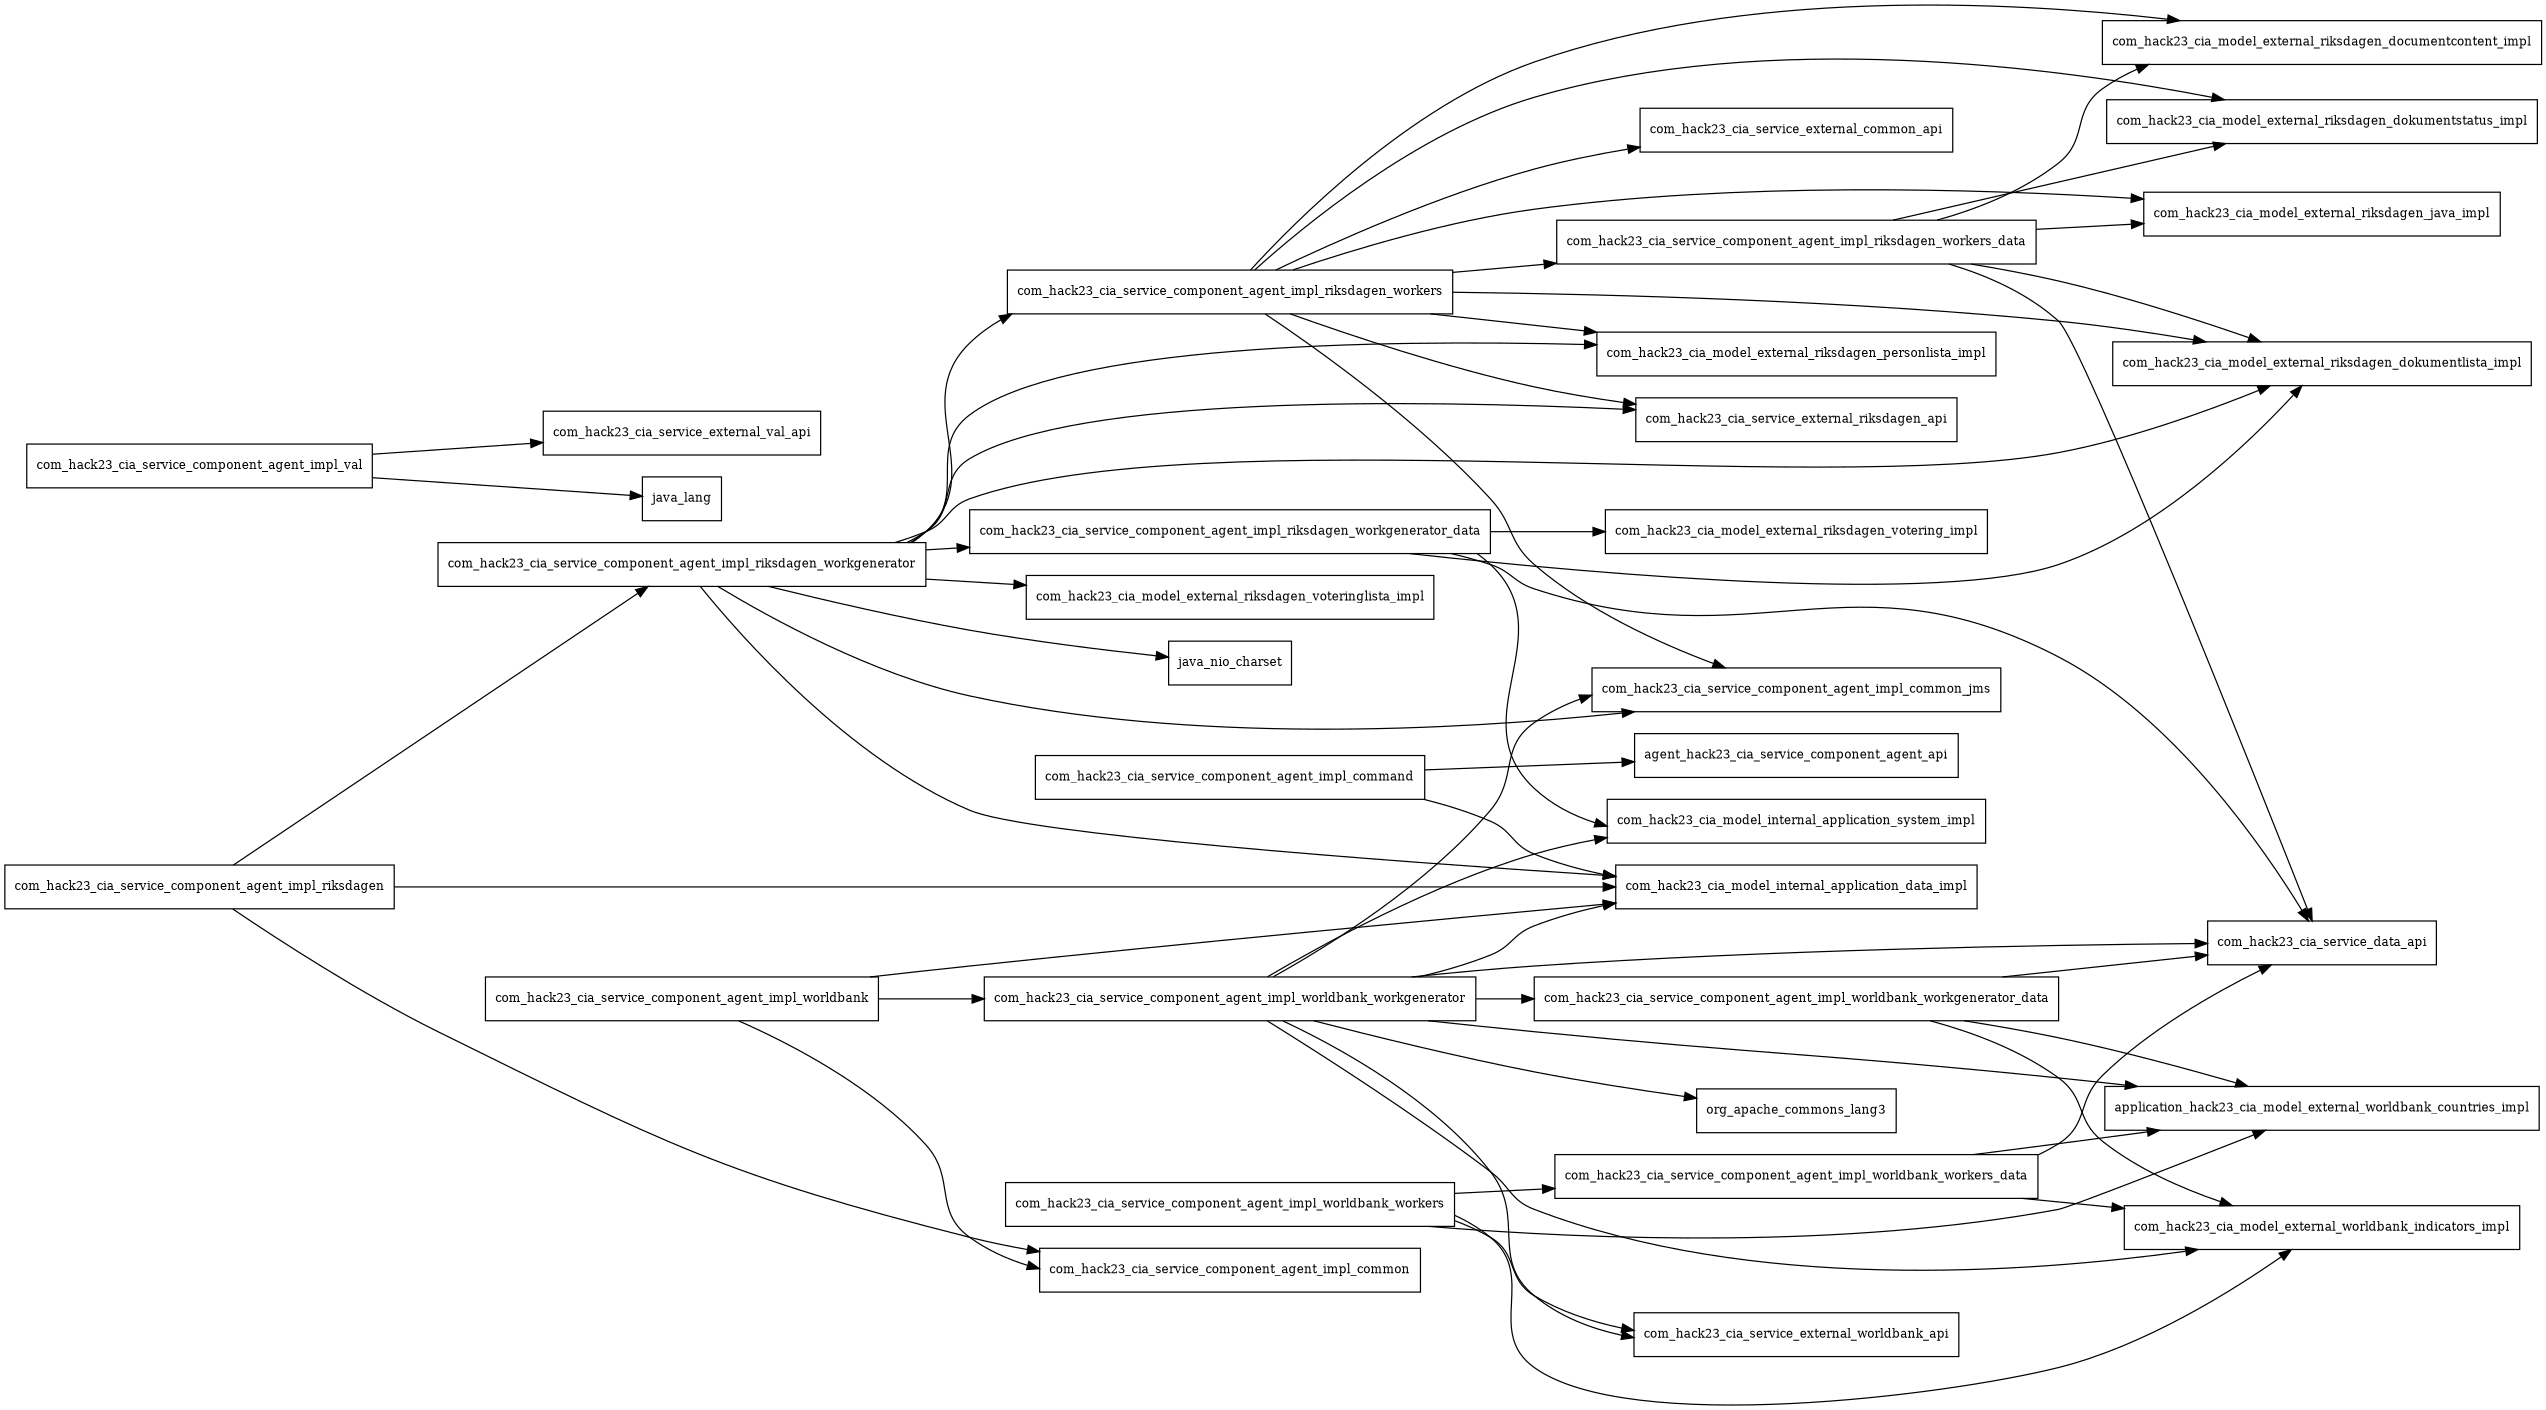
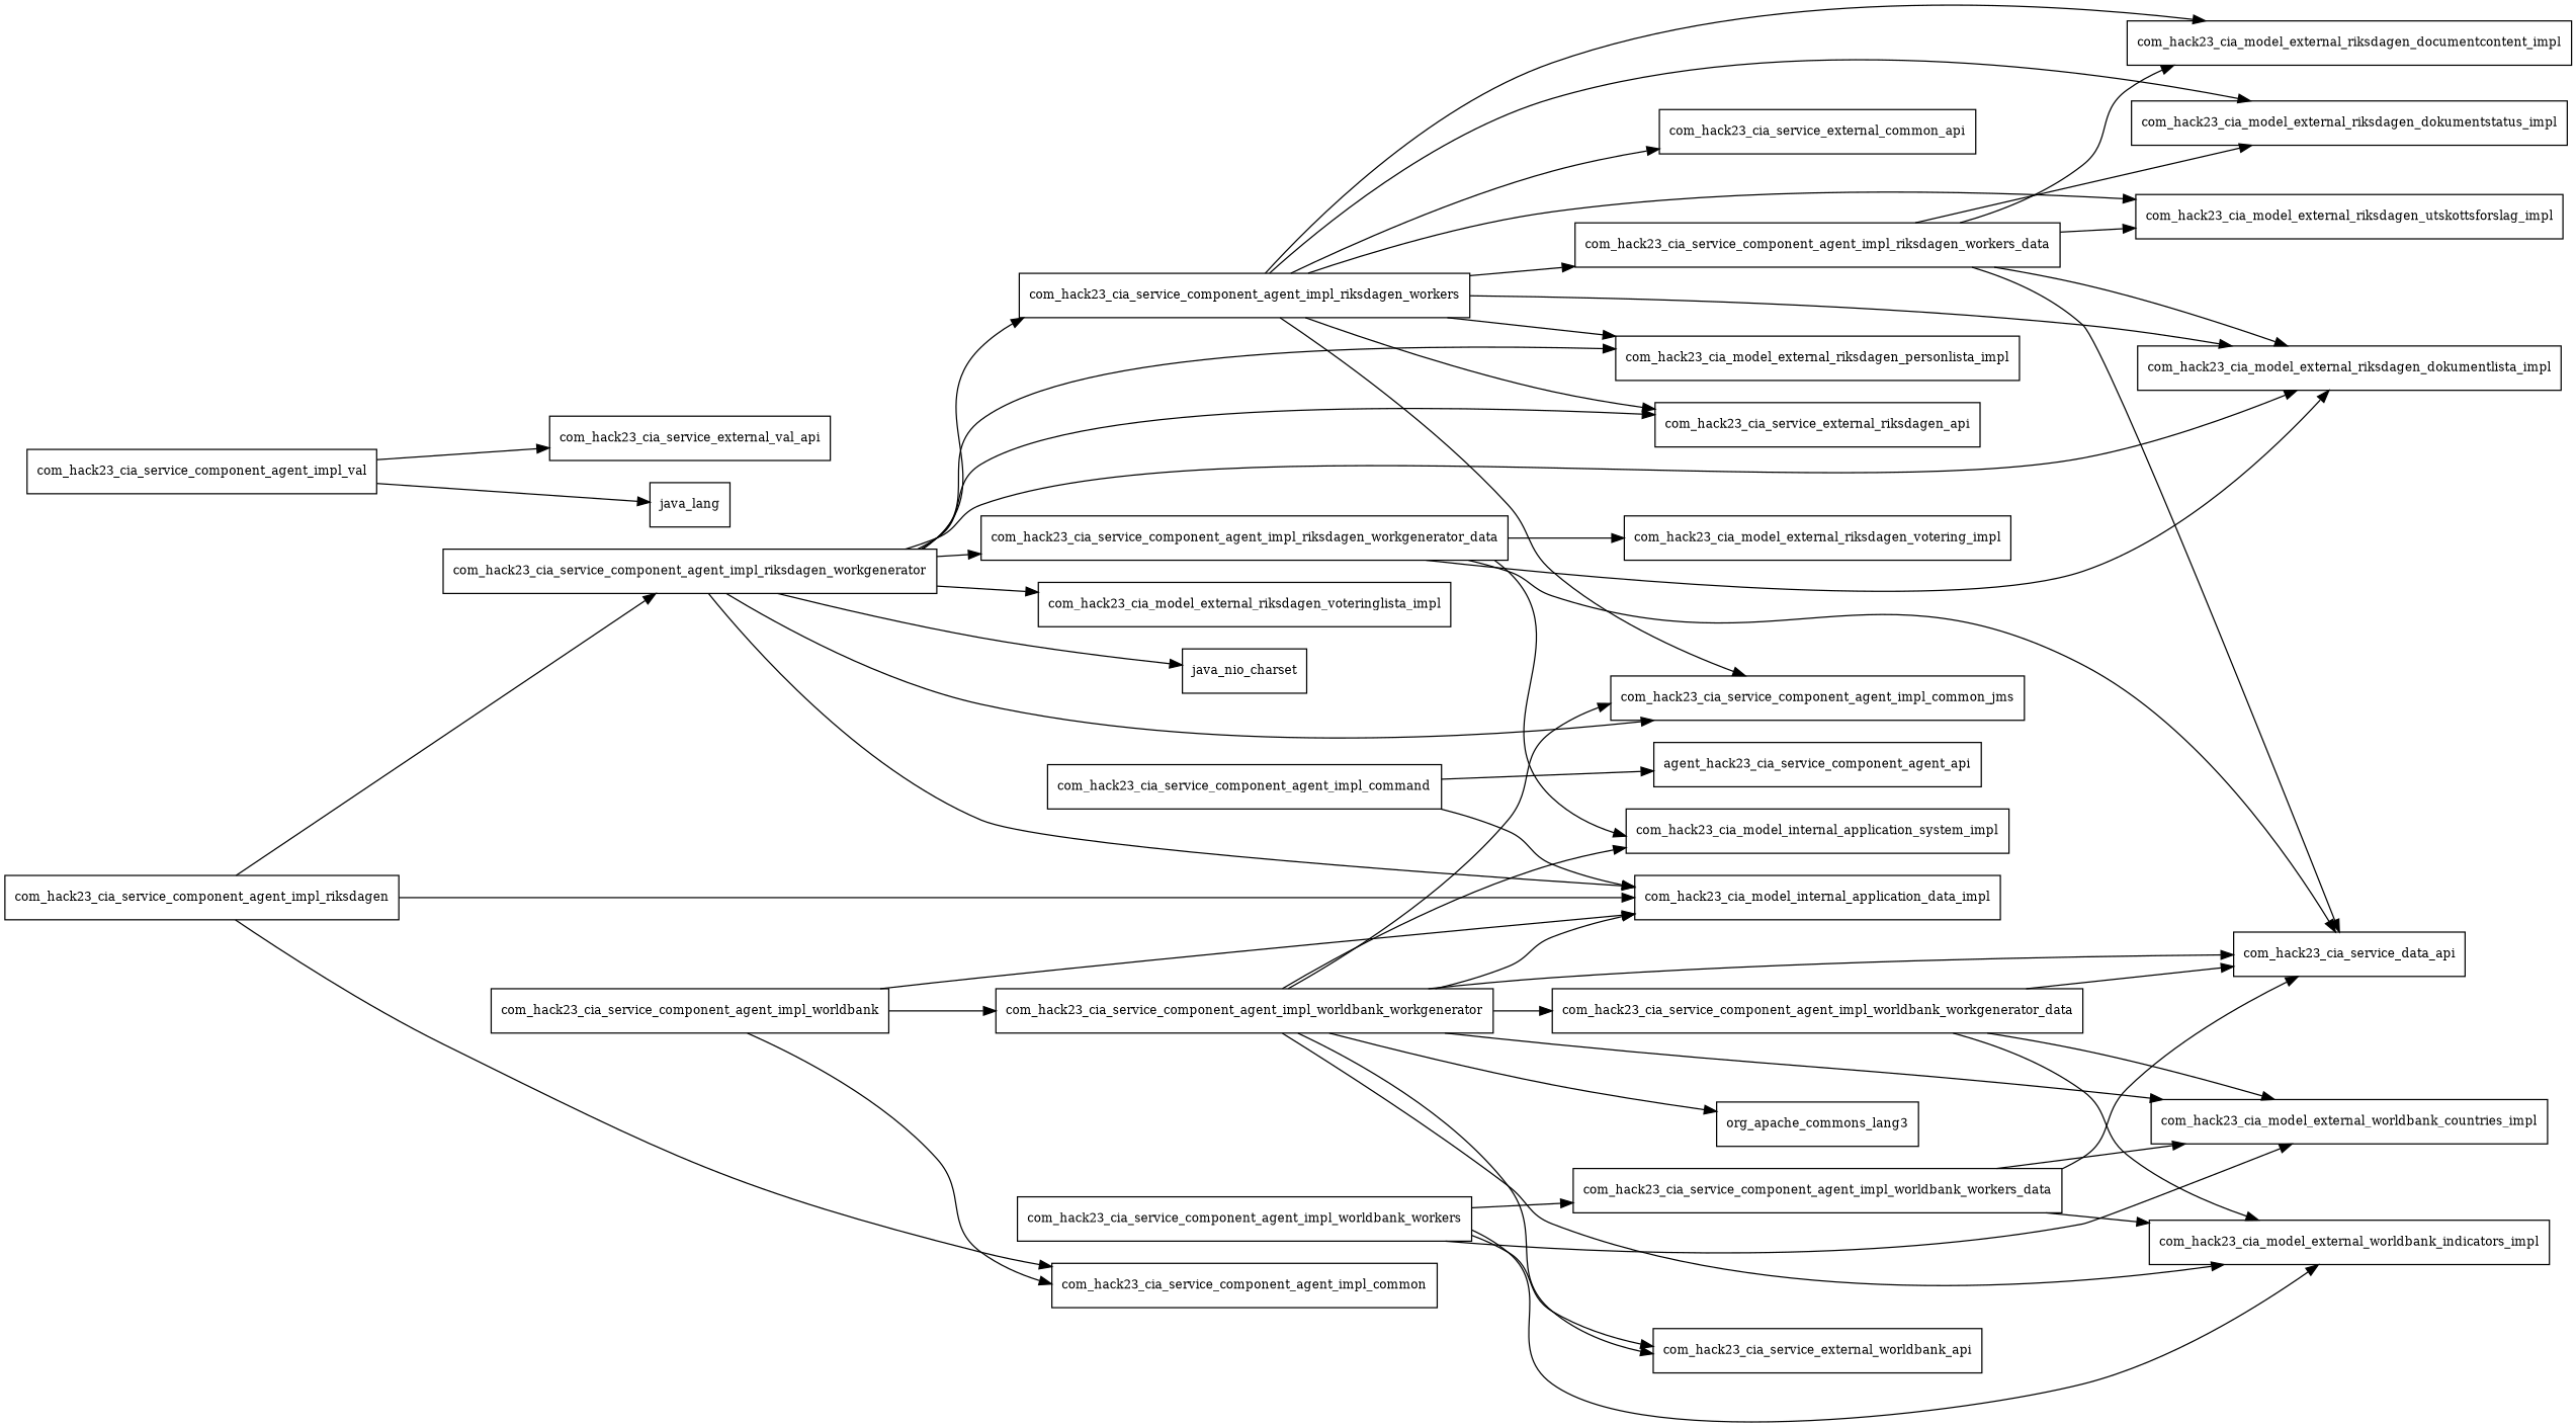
  digraph {
    rankdir=LR
    node [fontsize=10.0 shape=box]
    com_hack23_cia_service_component_agent_impl_command
    com_hack23_cia_model_internal_application_data_impl
    n3 [label=agent_hack23_cia_service_component_agent_api]
    com_hack23_cia_service_component_agent_impl_riksdagen
    com_hack23_cia_service_component_agent_impl_common
    com_hack23_cia_service_component_agent_impl_riksdagen_workgenerator
    com_hack23_cia_service_component_agent_impl_common_jms
    com_hack23_cia_service_component_agent_impl_riksdagen_workers
    com_hack23_cia_model_external_riksdagen_dokumentlista_impl
    com_hack23_cia_model_external_riksdagen_personlista_impl
    com_hack23_cia_service_external_riksdagen_api
    com_hack23_cia_model_external_riksdagen_voteringlista_impl
    com_hack23_cia_service_component_agent_impl_riksdagen_workgenerator_data
    java_nio_charset
    com_hack23_cia_model_external_riksdagen_documentcontent_impl
    com_hack23_cia_model_external_riksdagen_dokumentstatus_impl
-   com_hack23_cia_model_external_riksdagen_utskottsforslag_impl [label=com_hack23_cia_model_external_riksdagen_java_impl]
+   com_hack23_cia_model_external_riksdagen_utskottsforslag_impl
    com_hack23_cia_service_component_agent_impl_riksdagen_workers_data
    com_hack23_cia_service_external_common_api
    com_hack23_cia_service_data_api
    com_hack23_cia_model_external_riksdagen_votering_impl
    com_hack23_cia_model_internal_application_system_impl
    com_hack23_cia_service_component_agent_impl_val
    com_hack23_cia_service_external_val_api
    java_lang
    com_hack23_cia_service_component_agent_impl_worldbank
    com_hack23_cia_service_component_agent_impl_worldbank_workgenerator
-   com_hack23_cia_model_external_worldbank_countries_impl [label=application_hack23_cia_model_external_worldbank_countries_impl]
+   com_hack23_cia_model_external_worldbank_countries_impl
    com_hack23_cia_model_external_worldbank_indicators_impl
    com_hack23_cia_service_external_worldbank_api
    com_hack23_cia_service_component_agent_impl_worldbank_workgenerator_data
    org_apache_commons_lang3
    com_hack23_cia_service_component_agent_impl_worldbank_workers
    com_hack23_cia_service_component_agent_impl_worldbank_workers_data
    com_hack23_cia_service_component_agent_impl_command -> com_hack23_cia_model_internal_application_data_impl
    com_hack23_cia_service_component_agent_impl_command -> n3
    com_hack23_cia_service_component_agent_impl_riksdagen -> com_hack23_cia_model_internal_application_data_impl
    com_hack23_cia_service_component_agent_impl_riksdagen -> com_hack23_cia_service_component_agent_impl_common
    com_hack23_cia_service_component_agent_impl_riksdagen -> com_hack23_cia_service_component_agent_impl_riksdagen_workgenerator
    com_hack23_cia_service_component_agent_impl_riksdagen_workgenerator -> com_hack23_cia_model_internal_application_data_impl
    com_hack23_cia_service_component_agent_impl_riksdagen_workgenerator -> com_hack23_cia_service_component_agent_impl_common_jms
    com_hack23_cia_service_component_agent_impl_riksdagen_workgenerator -> com_hack23_cia_service_component_agent_impl_riksdagen_workers
    com_hack23_cia_service_component_agent_impl_riksdagen_workgenerator -> com_hack23_cia_model_external_riksdagen_dokumentlista_impl
    com_hack23_cia_service_component_agent_impl_riksdagen_workgenerator -> com_hack23_cia_model_external_riksdagen_personlista_impl
    com_hack23_cia_service_component_agent_impl_riksdagen_workgenerator -> com_hack23_cia_service_external_riksdagen_api
    com_hack23_cia_service_component_agent_impl_riksdagen_workgenerator -> com_hack23_cia_model_external_riksdagen_voteringlista_impl
    com_hack23_cia_service_component_agent_impl_riksdagen_workgenerator -> com_hack23_cia_service_component_agent_impl_riksdagen_workgenerator_data
    com_hack23_cia_service_component_agent_impl_riksdagen_workgenerator -> java_nio_charset
    com_hack23_cia_service_component_agent_impl_riksdagen_workers -> com_hack23_cia_service_component_agent_impl_common_jms
    com_hack23_cia_service_component_agent_impl_riksdagen_workers -> com_hack23_cia_model_external_riksdagen_dokumentlista_impl
    com_hack23_cia_service_component_agent_impl_riksdagen_workers -> com_hack23_cia_model_external_riksdagen_personlista_impl
    com_hack23_cia_service_component_agent_impl_riksdagen_workers -> com_hack23_cia_service_external_riksdagen_api
    com_hack23_cia_service_component_agent_impl_riksdagen_workers -> com_hack23_cia_model_external_riksdagen_documentcontent_impl
    com_hack23_cia_service_component_agent_impl_riksdagen_workers -> com_hack23_cia_model_external_riksdagen_dokumentstatus_impl
    com_hack23_cia_service_component_agent_impl_riksdagen_workers -> com_hack23_cia_model_external_riksdagen_utskottsforslag_impl
    com_hack23_cia_service_component_agent_impl_riksdagen_workers -> com_hack23_cia_service_component_agent_impl_riksdagen_workers_data
    com_hack23_cia_service_component_agent_impl_riksdagen_workers -> com_hack23_cia_service_external_common_api
    com_hack23_cia_service_component_agent_impl_riksdagen_workgenerator_data -> com_hack23_cia_model_external_riksdagen_dokumentlista_impl
    com_hack23_cia_service_component_agent_impl_riksdagen_workgenerator_data -> com_hack23_cia_service_data_api
    com_hack23_cia_service_component_agent_impl_riksdagen_workgenerator_data -> com_hack23_cia_model_external_riksdagen_votering_impl
    com_hack23_cia_service_component_agent_impl_riksdagen_workgenerator_data -> com_hack23_cia_model_internal_application_system_impl
    com_hack23_cia_service_component_agent_impl_riksdagen_workers_data -> com_hack23_cia_model_external_riksdagen_dokumentlista_impl
    com_hack23_cia_service_component_agent_impl_riksdagen_workers_data -> com_hack23_cia_model_external_riksdagen_documentcontent_impl
    com_hack23_cia_service_component_agent_impl_riksdagen_workers_data -> com_hack23_cia_model_external_riksdagen_dokumentstatus_impl
    com_hack23_cia_service_component_agent_impl_riksdagen_workers_data -> com_hack23_cia_model_external_riksdagen_utskottsforslag_impl
    com_hack23_cia_service_component_agent_impl_riksdagen_workers_data -> com_hack23_cia_service_data_api
    com_hack23_cia_service_component_agent_impl_val -> com_hack23_cia_service_external_val_api
    com_hack23_cia_service_component_agent_impl_val -> java_lang
    com_hack23_cia_service_component_agent_impl_worldbank -> com_hack23_cia_model_internal_application_data_impl
    com_hack23_cia_service_component_agent_impl_worldbank -> com_hack23_cia_service_component_agent_impl_common
    com_hack23_cia_service_component_agent_impl_worldbank -> com_hack23_cia_service_component_agent_impl_worldbank_workgenerator
    com_hack23_cia_service_component_agent_impl_worldbank_workgenerator -> com_hack23_cia_model_internal_application_data_impl
    com_hack23_cia_service_component_agent_impl_worldbank_workgenerator -> com_hack23_cia_service_component_agent_impl_common_jms
    com_hack23_cia_service_component_agent_impl_worldbank_workgenerator -> com_hack23_cia_service_data_api
    com_hack23_cia_service_component_agent_impl_worldbank_workgenerator -> com_hack23_cia_model_internal_application_system_impl
    com_hack23_cia_service_component_agent_impl_worldbank_workgenerator -> com_hack23_cia_model_external_worldbank_countries_impl
    com_hack23_cia_service_component_agent_impl_worldbank_workgenerator -> com_hack23_cia_model_external_worldbank_indicators_impl
    com_hack23_cia_service_component_agent_impl_worldbank_workgenerator -> com_hack23_cia_service_external_worldbank_api
    com_hack23_cia_service_component_agent_impl_worldbank_workgenerator -> com_hack23_cia_service_component_agent_impl_worldbank_workgenerator_data
    com_hack23_cia_service_component_agent_impl_worldbank_workgenerator -> org_apache_commons_lang3
    com_hack23_cia_service_component_agent_impl_worldbank_workgenerator_data -> com_hack23_cia_service_data_api
    com_hack23_cia_service_component_agent_impl_worldbank_workgenerator_data -> com_hack23_cia_model_external_worldbank_countries_impl
    com_hack23_cia_service_component_agent_impl_worldbank_workgenerator_data -> com_hack23_cia_model_external_worldbank_indicators_impl
    com_hack23_cia_service_component_agent_impl_worldbank_workers -> com_hack23_cia_model_external_worldbank_countries_impl
    com_hack23_cia_service_component_agent_impl_worldbank_workers -> com_hack23_cia_model_external_worldbank_indicators_impl
    com_hack23_cia_service_component_agent_impl_worldbank_workers -> com_hack23_cia_service_external_worldbank_api
    com_hack23_cia_service_component_agent_impl_worldbank_workers -> com_hack23_cia_service_component_agent_impl_worldbank_workers_data
    com_hack23_cia_service_component_agent_impl_worldbank_workers_data -> com_hack23_cia_service_data_api
    com_hack23_cia_service_component_agent_impl_worldbank_workers_data -> com_hack23_cia_model_external_worldbank_countries_impl
    com_hack23_cia_service_component_agent_impl_worldbank_workers_data -> com_hack23_cia_model_external_worldbank_indicators_impl
  }
